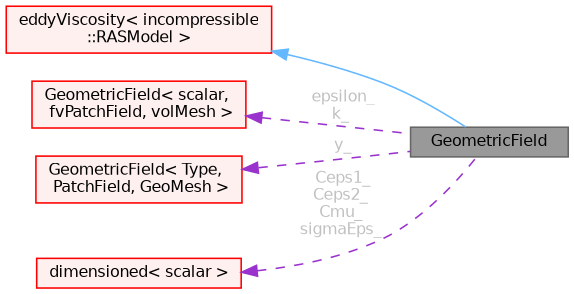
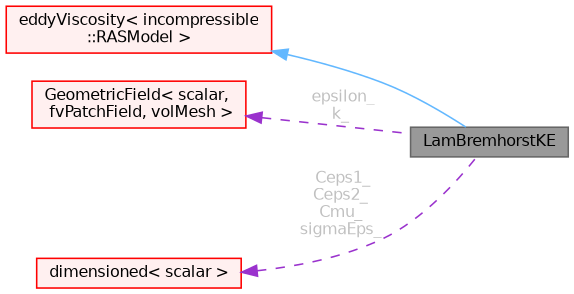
  digraph {
    rankdir=LR
    node [color=red fillcolor="#FFF0F0" fontname=Helvetica fontsize=10 shape=box style=filled]
    edge [color=darkorchid3 dir=back fontname=Helvetica fontsize=10 labelfontname=Helvetica labelfontsize=10 style=dashed fontcolor=grey]
-   n1 [color=gray40 fillcolor=grey60 fontcolor=black height=0.2 label=GeometricField width=0.4]
+   n1 [color=gray40 fillcolor=grey60 fontcolor=black height=0.2 label=LamBremhorstKE width=0.4]
    n2 [height=0.2 label="eddyViscosity\< incompressible\l::RASModel \>" width=0.4]
    n3 [height=0.2 label="GeometricField\< scalar,\l fvPatchField, volMesh \>" width=0.4]
-   n4 [height=0.2 label="GeometricField\< Type,\l PatchField, GeoMesh \>" width=0.4]
    n5 [height=0.2 label="dimensioned\< scalar \>" width=0.4]
    n2 -> n1 [color=steelblue1 style=solid fontcolor=""]
    n3 -> n1 [label=" epsilon_\nk_"]
-   n4 -> n1 [label=" y_"]
    n5 -> n1 [label=" Ceps1_\nCeps2_\nCmu_\nsigmaEps_"]
  }
